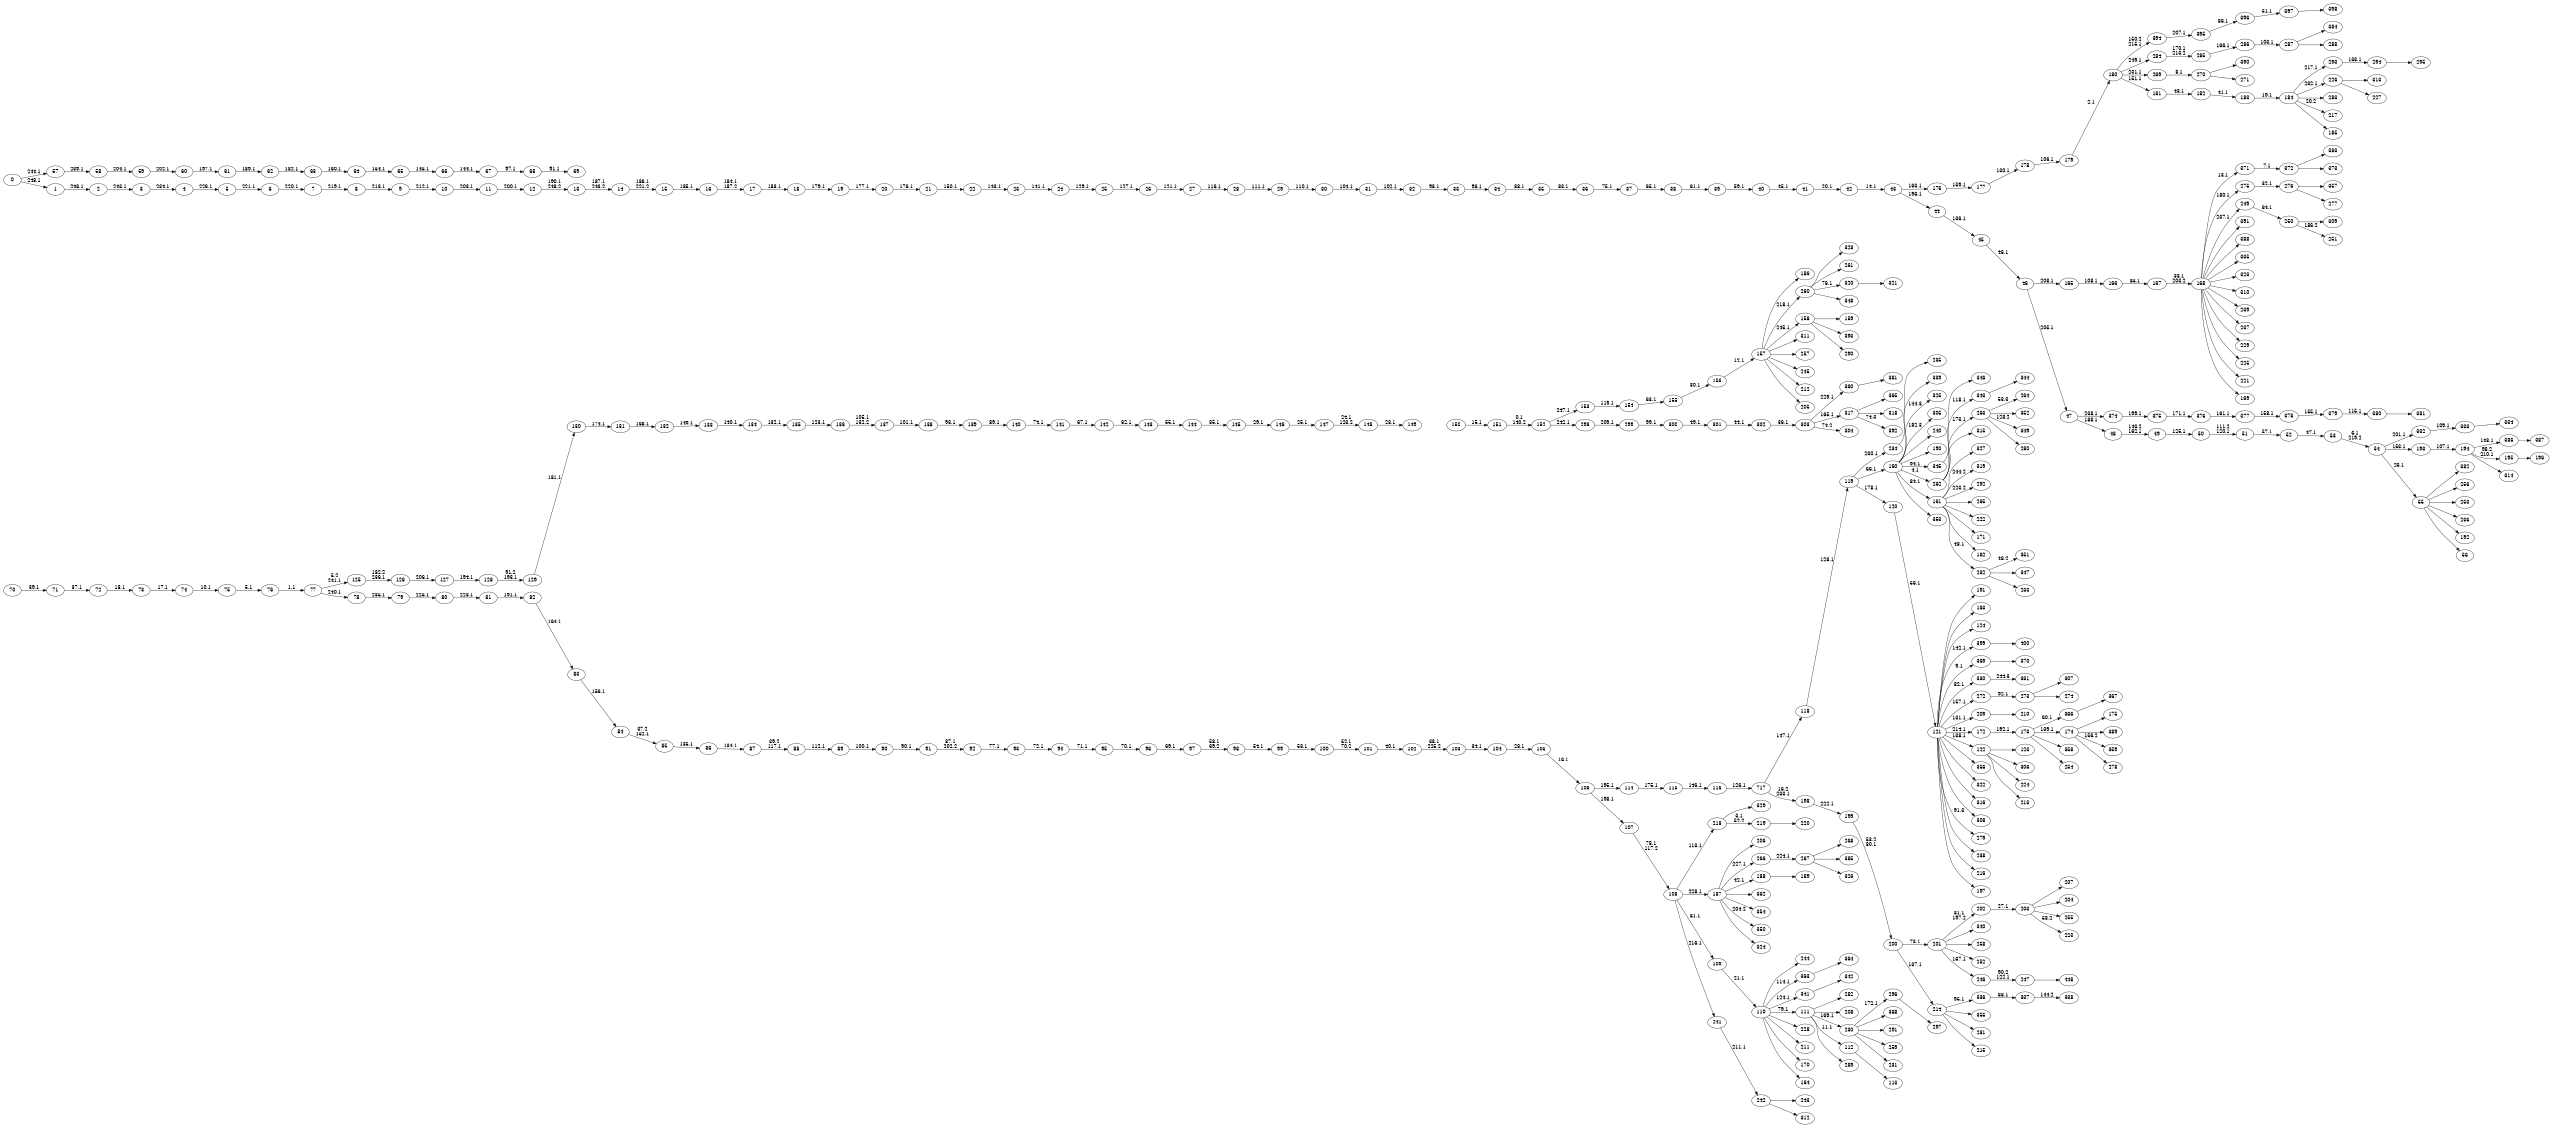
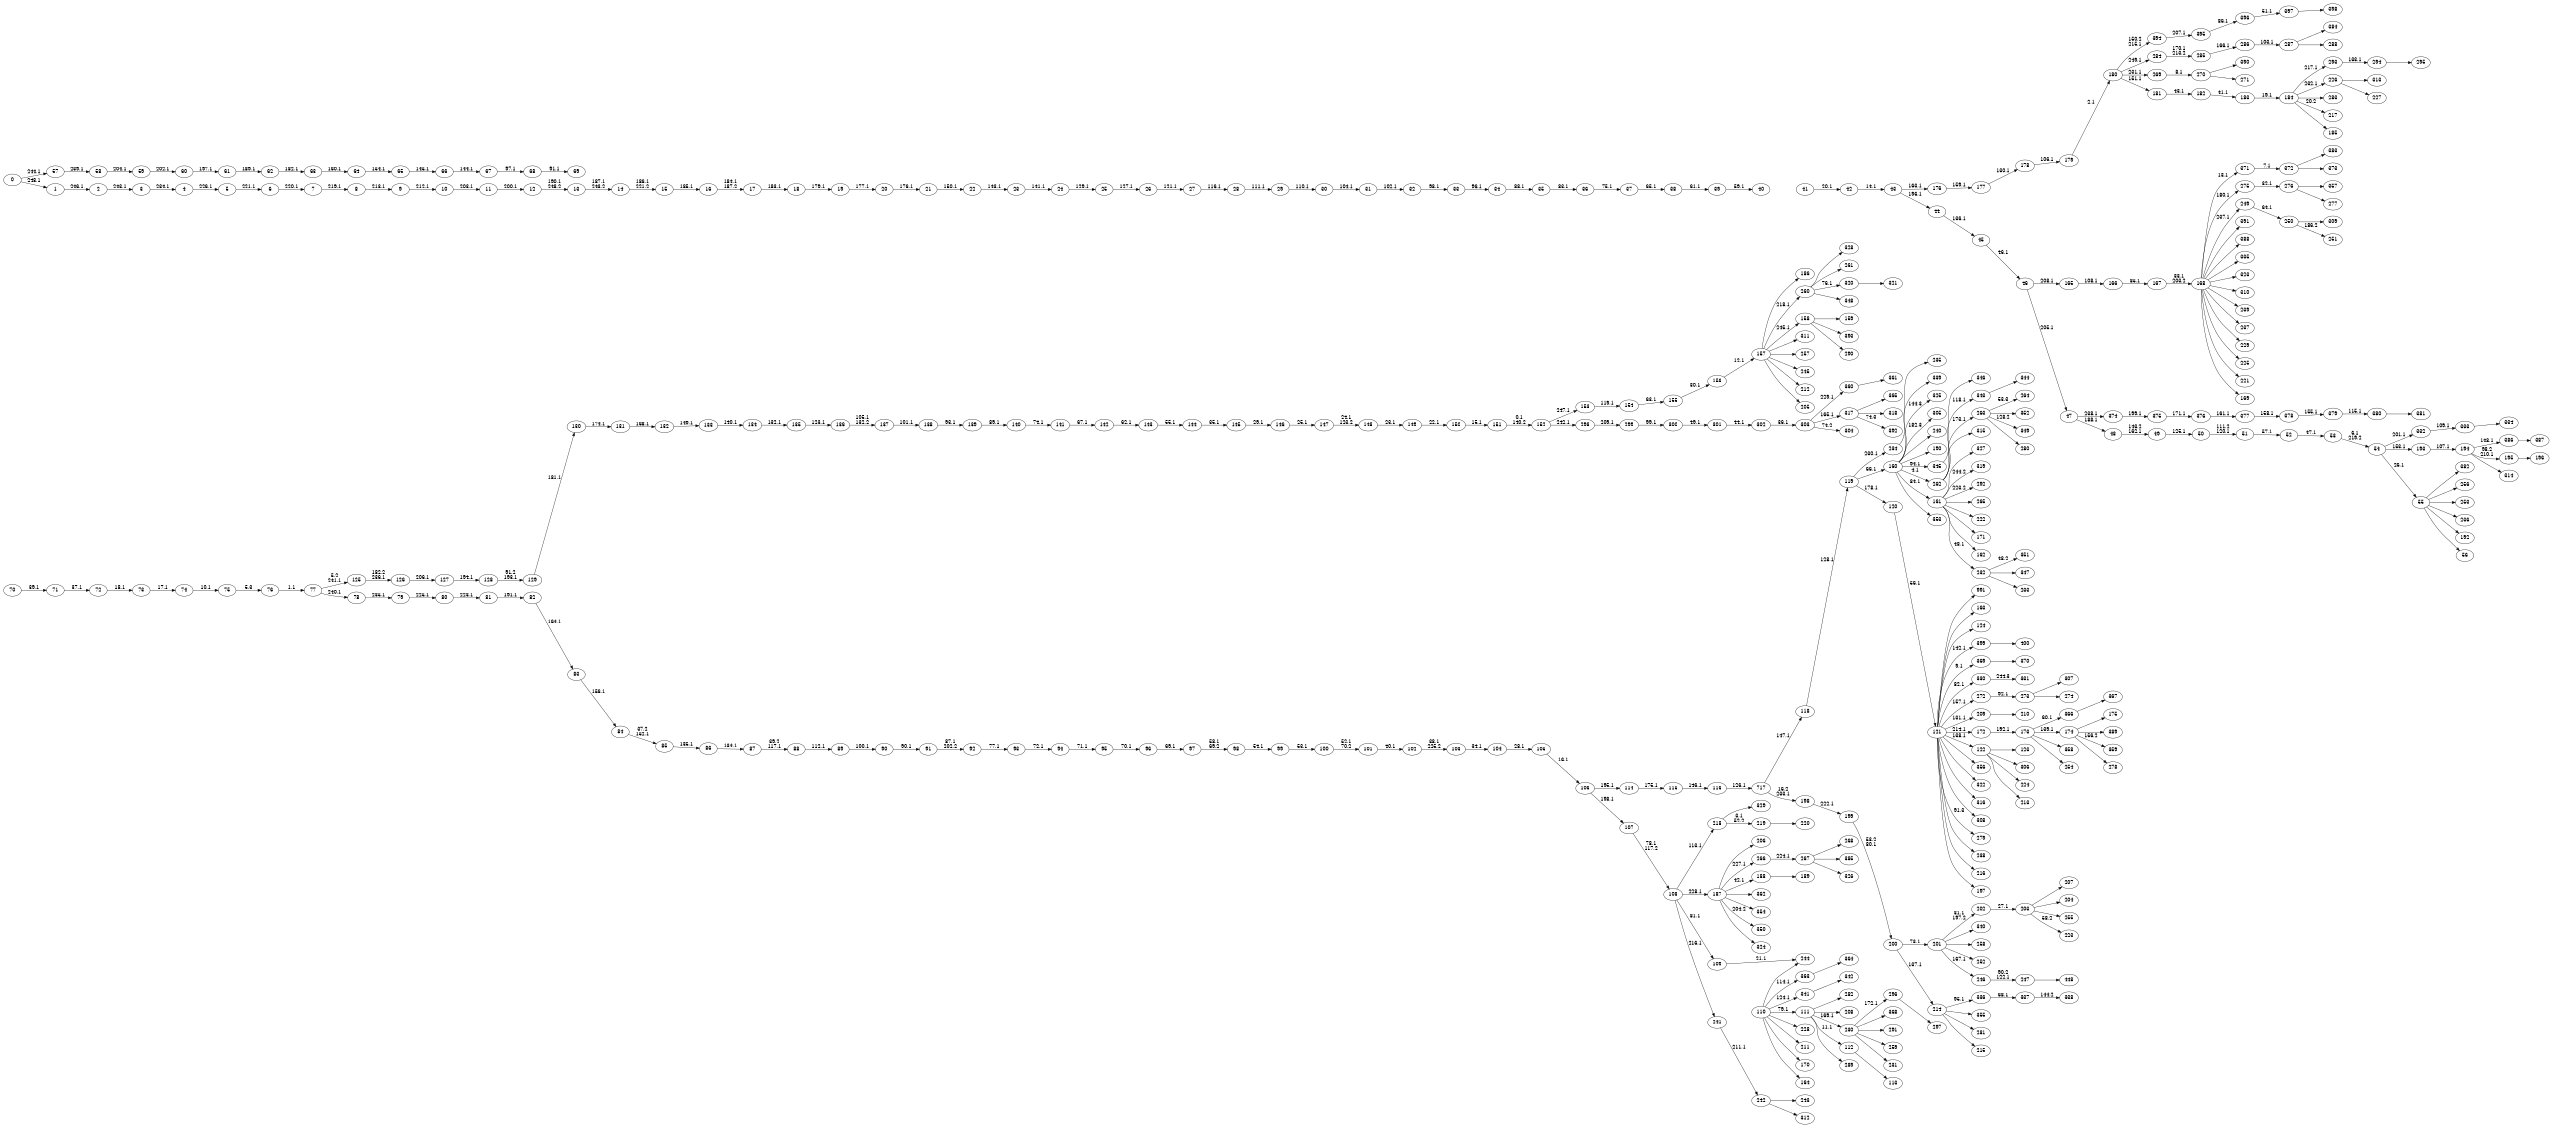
  digraph {
    rankdir=LR
    399
    400
    397
    398
    396
    395
    394
    386
    387
    380
    381
    379
    378
    377
    376
    375
    374
    372
    383
    373
    371
    369
    370
    366
    367
    363
    364
    360
    361
    345
    346
    343
    344
    341
    342
    337
    338
    336
    333
    334
    332
    330
    331
    320
    321
    317
    392
    365
    318
    303
    304
    302
    301
    300
    299
    298
    296
    297
    294
    295
    293
    287
    384
    288
    286
    285
    284
    276
    357
    277
    275
    273
    307
    274
    272
    270
    390
    271
    269
    267
    385
    326
    268
    266
    263
    352
    349
    280
    264
    262
    315
    260
    348
    328
    261
    250
    309
    251
    249
    n100 [label=448]
    247
    246
    242
    312
    243
    241
    234
    235
    232
    351
    347
    233
    230
    368
    291
    259
    231
    226
    313
    227
    219
    220
    218
    329
    214
    355
    281
    215
    209
    210
    203
    255
    223
    207
    204
    202
    201
    340
    258
    252
    200
    199
    198
    195
    196
    194
    314
    193
    188
    189
    187
    362
    354
    350
    324
    206
    184
    283
    217
    185
    183
    182
    181
    180
    179
    178
    177
    176
    174
    389
    359
    278
    175
    173
    358
    254
    172
    168
    391
    388
    335
    323
    310
    239
    237
    229
    225
    221
    169
    167
    166
    165
    161
    327
    319
    292
    265
    222
    171
    162
    160
    353
    339
    325
    305
    240
    190
    158
    393
    290
    159
    157
    311
    257
    245
    212
    205
    186
    156
    155
    154
    153
    152
    151
    150
    149
    148
    147
    146
    145
    144
    143
    142
    141
    140
    139
    138
    137
    136
    135
    134
    133
    132
    131
    130
    129
    128
    127
    126
    125
    122
    306
    224
    213
    123
    121
    356
    322
    316
    308
    279
    238
    216
    197
-   191
+   191 [label=991]
    163
    124
    120
    119
    118
    n271 [label=717]
    116
    115
    114
    112
    113
    111
    289
    282
    208
    110
    244
    228
    211
    170
    164
    109
    108
    107
    106
    105
    104
    103
    102
    101
    100
    99
    98
    97
    96
    95
    94
    93
    92
    91
    90
    89
    88
    87
    86
    85
    84
    83
    82
    81
    80
    79
    78
    77
    76
    75
    74
    73
    72
    71
    70
    68
    69
    67
    66
    65
    64
    63
    62
    61
    60
    59
    58
    57
    55
    382
    256
    253
    236
    192
    56
    54
    53
    52
    51
    50
    49
    48
    47
    46
    45
    44
    43
    42
    41
    40
    39
    38
    37
    36
    35
    34
    33
    32
    31
    30
    29
    28
    27
    26
    25
    24
    23
    22
    21
    20
    19
    18
    17
    16
    15
    14
    13
    12
    11
    10
    9
    8
    7
    6
    5
    4
    3
    2
    1
    0
    399 -> 400
    397 -> 398
    396 -> 397 [label="51,1"]
    395 -> 396 [label="86,1"]
    394 -> 395 [label="207,1"]
    386 -> 387
    380 -> 381
    379 -> 380 [label="115,1"]
    378 -> 379 [label="155,1"]
    377 -> 378 [label="158,1"]
    376 -> 377 [label="161,1"]
    375 -> 376 [label="171,1"]
    374 -> 375 [label="199,1"]
    372 -> 383
    372 -> 373
    371 -> 372 [label="7,1"]
    369 -> 370
    366 -> 367
    363 -> 364
    360 -> 361
    345 -> 346
    343 -> 344
    341 -> 342
    337 -> 338 [label="144,2"]
    336 -> 337 [label="68,1"]
    333 -> 334
    332 -> 333 [label="109,1"]
    330 -> 331 [label="244,3"]
    320 -> 321
    317 -> 392 [label="74,3"]
    317 -> 365
    317 -> 318
    303 -> 360 [label="229,1"]
    303 -> 317 [label="165,1"]
    303 -> 304 [label="74,2"]
    302 -> 303 [label="36,1"]
    301 -> 302 [label="44,1"]
    300 -> 301 [label="49,1"]
    299 -> 300 [label="99,1"]
    298 -> 299 [label="209,1"]
    296 -> 297
    294 -> 295
    293 -> 294 [label="133,1"]
    287 -> 384
    287 -> 288
    286 -> 287 [label="103,1"]
    285 -> 286 [label="166,1"]
    284 -> 285 [label="170,1\n213,2"]
    276 -> 357
    276 -> 277
    275 -> 276 [label="32,1"]
    273 -> 307
    273 -> 274
    272 -> 273 [label="92,1"]
    270 -> 390
    270 -> 271
    269 -> 270 [label="8,1"]
    267 -> 385
    267 -> 326
    267 -> 268
    266 -> 267 [label="224,1"]
    263 -> 352
    263 -> 349 [label="128,2"]
    263 -> 280
    263 -> 264 [label="53,3"]
    262 -> 343 [label="118,1"]
    262 -> 263 [label="173,1"]
    262 -> 315
    260 -> 320 [label="76,1"]
    260 -> 348
    260 -> 328
    260 -> 261
    250 -> 309
    250 -> 251 [label="186,2"]
    249 -> 250 [label="64,1"]
    247 -> n100
    246 -> 247 [label="90,2\n122,1"]
    242 -> 312
    242 -> 243
    241 -> 242 [label="211,1"]
    234 -> 235
    232 -> 351 [label="48,2"]
    232 -> 347
    232 -> 233
    230 -> 296 [label="172,1"]
    230 -> 368
    230 -> 291
    230 -> 259
    230 -> 231
    226 -> 313
    226 -> 227
    219 -> 220
    218 -> 219 [label="3,1\n52,2"]
    218 -> 329
    214 -> 336 [label="95,1"]
    214 -> 355
    214 -> 281
    214 -> 215
    209 -> 210
    203 -> 255
    203 -> 223 [label="58,2"]
    203 -> 207
    203 -> 204
    202 -> 203 [label="27,1"]
    201 -> 246 [label="167,1"]
    201 -> 202 [label="31,1\n197,2"]
    201 -> 340
    201 -> 258
    201 -> 252
    200 -> 214 [label="137,1"]
    200 -> 201 [label="73,1"]
    199 -> 200 [label="53,2\n80,1"]
    198 -> 199 [label="222,1"]
    195 -> 196
    194 -> 386 [label="148,1"]
    194 -> 195 [label="98,2\n210,1"]
    194 -> 314
    193 -> 194 [label="107,1"]
    188 -> 189
    187 -> 266 [label="227,1"]
    187 -> 188 [label="42,1"]
    187 -> 362
    187 -> 354
    187 -> 350 [label="204,2"]
    187 -> 324
    187 -> 206
    184 -> 293 [label="217,1"]
    184 -> 226 [label="232,1"]
    184 -> 283
    184 -> 217 [label="20,2"]
    184 -> 185
    183 -> 184 [label="19,1"]
    182 -> 183 [label="41,1"]
    181 -> 182 [label="43,1"]
    180 -> 394 [label="150,2\n215,1"]
    180 -> 284 [label="249,1"]
    180 -> 269 [label="231,1"]
    180 -> 181 [label="151,1"]
    179 -> 180 [label="2,1"]
    178 -> 179 [label="106,1"]
    177 -> 178 [label="130,1"]
    176 -> 177 [label="159,1"]
    174 -> 389
    174 -> 359 [label="156,2"]
    174 -> 278
    174 -> 175
    173 -> 366 [label="60,1"]
    173 -> 174 [label="139,1"]
    173 -> 358
    173 -> 254
    172 -> 173 [label="192,1"]
    168 -> 371 [label="13,1"]
    168 -> 275 [label="180,1"]
    168 -> 249 [label="237,1"]
    168 -> 391
    168 -> 388
    168 -> 335
    168 -> 323
    168 -> 310
    168 -> 239
    168 -> 237
    168 -> 229
    168 -> 225
    168 -> 221
    168 -> 169
    167 -> 168 [label="33,1\n203,2"]
    166 -> 167 [label="85,1"]
    165 -> 166 [label="108,1"]
    161 -> 232 [label="48,1"]
    161 -> 327
    161 -> 319 [label="244,2"]
    161 -> 292 [label="223,2"]
    161 -> 265
    161 -> 222
    161 -> 171
    161 -> 162
    160 -> 345 [label="94,1"]
    160 -> 262 [label="4,1"]
    160 -> 161 [label="84,1"]
    160 -> 353
    160 -> 339
    160 -> 325 [label="144,3"]
    160 -> 305 [label="182,3"]
    160 -> 240
    160 -> 190
    158 -> 393
    158 -> 290
    158 -> 159
    157 -> 260 [label="218,1"]
    157 -> 158 [label="245,1"]
    157 -> 311
    157 -> 257
    157 -> 245
    157 -> 212
    157 -> 205
    157 -> 186
    156 -> 157 [label="12,1"]
    155 -> 156 [label="30,1"]
    154 -> 155 [label="63,1"]
    153 -> 154 [label="119,1"]
    152 -> 298 [label="242,1"]
    152 -> 153 [label="247,1"]
    151 -> 152 [label="0,1\n140,2"]
    150 -> 151 [label="15,1"]
+   149 -> 150 [label="22,1"]
    148 -> 149 [label="23,1"]
    147 -> 148 [label="24,1\n123,2"]
    146 -> 147 [label="25,1"]
    145 -> 146 [label="29,1"]
    144 -> 145 [label="35,1"]
    143 -> 144 [label="55,1"]
    142 -> 143 [label="62,1"]
    141 -> 142 [label="67,1"]
    140 -> 141 [label="74,1"]
    139 -> 140 [label="89,1"]
    138 -> 139 [label="93,1"]
    137 -> 138 [label="101,1"]
    136 -> 137 [label="105,1\n132,2"]
    135 -> 136 [label="123,1"]
    134 -> 135 [label="132,1"]
    133 -> 134 [label="140,1"]
    132 -> 133 [label="149,1"]
    131 -> 132 [label="168,1"]
    130 -> 131 [label="174,1"]
    129 -> 130 [label="181,1"]
    128 -> 129 [label="91,2\n193,1"]
    127 -> 128 [label="194,1"]
    126 -> 127 [label="206,1"]
    125 -> 126 [label="182,2\n236,1"]
    122 -> 306
    122 -> 224
    122 -> 213
    122 -> 123
    121 -> 399 [label="142,1"]
    121 -> 369 [label="9,1"]
    121 -> 330 [label="82,1"]
    121 -> 272 [label="157,1"]
    121 -> 209 [label="131,1"]
    121 -> 172 [label="214,1"]
    121 -> 122 [label="138,1"]
    121 -> 356
    121 -> 322
    121 -> 316
    121 -> 308
    121 -> 279 [label="91,3"]
    121 -> 238
    121 -> 216
    121 -> 197
    121 -> 191
    121 -> 163
    121 -> 124
    120 -> 121 [label="56,1"]
    119 -> 234 [label="230,1"]
    119 -> 160 [label="66,1"]
    119 -> 120 [label="178,1"]
    118 -> 119 [label="128,1"]
    n271 -> 198 [label="16,2\n233,1"]
    n271 -> 118 [label="147,1"]
    116 -> n271 [label="126,1"]
    115 -> 116 [label="146,1"]
    114 -> 115 [label="175,1"]
    112 -> 113
    111 -> 230 [label="169,1"]
    111 -> 112 [label="11,1"]
    111 -> 289
    111 -> 282
    111 -> 208
    110 -> 363 [label="114,1"]
    110 -> 341 [label="124,1"]
    110 -> 111 [label="79,1"]
    110 -> 244
    110 -> 228
    110 -> 211
    110 -> 170
    110 -> 164
-   109 -> 110 [label="21,1"]
+   109 -> 244 [label="21,1"]
    108 -> 241 [label="216,1"]
    108 -> 218 [label="113,1"]
    108 -> 187 [label="228,1"]
    108 -> 109 [label="81,1"]
    107 -> 108 [label="78,1\n117,2"]
    106 -> 114 [label="195,1"]
    106 -> 107 [label="198,1"]
    105 -> 106 [label="16,1"]
    104 -> 105 [label="28,1"]
    103 -> 104 [label="34,1"]
    102 -> 103 [label="38,1\n225,2"]
    101 -> 102 [label="40,1"]
    100 -> 101 [label="52,1\n70,2"]
    99 -> 100 [label="53,1"]
    98 -> 99 [label="54,1"]
    97 -> 98 [label="58,1\n69,2"]
    96 -> 97 [label="69,1"]
    95 -> 96 [label="70,1"]
    94 -> 95 [label="71,1"]
    93 -> 94 [label="72,1"]
    92 -> 93 [label="77,1"]
    91 -> 92 [label="87,1\n202,2"]
    90 -> 91 [label="90,1"]
    89 -> 90 [label="100,1"]
    88 -> 89 [label="112,1"]
    87 -> 88 [label="39,2\n117,1"]
    86 -> 87 [label="134,1"]
    85 -> 86 [label="135,1"]
    84 -> 85 [label="37,2\n152,1"]
    83 -> 84 [label="156,1"]
    82 -> 83 [label="164,1"]
    81 -> 82 [label="191,1"]
    80 -> 81 [label="223,1"]
    79 -> 80 [label="225,1"]
    78 -> 79 [label="235,1"]
    77 -> 125 [label="5,2\n241,1"]
    77 -> 78 [label="240,1"]
    76 -> 77 [label="1,1"]
-   75 -> 76 [label="5,1"]
+   75 -> 76 [label="5,3"]
    74 -> 75 [label="10,1"]
    73 -> 74 [label="17,1"]
    72 -> 73 [label="18,1"]
    71 -> 72 [label="37,1"]
    70 -> 71 [label="39,1"]
    68 -> 69 [label="91,1"]
    67 -> 68 [label="97,1"]
    66 -> 67 [label="144,1"]
    65 -> 66 [label="145,1"]
    64 -> 65 [label="154,1"]
    63 -> 64 [label="160,1"]
    62 -> 63 [label="182,1"]
    61 -> 62 [label="189,1"]
    60 -> 61 [label="197,1"]
    59 -> 60 [label="202,1"]
    58 -> 59 [label="204,1"]
    57 -> 58 [label="239,1"]
    55 -> 382
    55 -> 256
    55 -> 253
    55 -> 236
    55 -> 192
    55 -> 56
    54 -> 332 [label="201,1"]
    54 -> 193 [label="153,1"]
    54 -> 55 [label="26,1"]
    53 -> 54 [label="6,1\n219,2"]
    52 -> 53 [label="47,1"]
    51 -> 52 [label="57,1"]
    50 -> 51 [label="111,2\n120,1"]
    49 -> 50 [label="125,1"]
    48 -> 49 [label="143,2\n162,1"]
    47 -> 374 [label="238,1"]
    47 -> 48 [label="188,1"]
    46 -> 165 [label="208,1"]
    46 -> 47 [label="205,1"]
    45 -> 46 [label="46,1"]
    44 -> 45 [label="136,1"]
    43 -> 176 [label="163,1"]
    43 -> 44 [label="196,1"]
    42 -> 43 [label="14,1"]
    41 -> 42 [label="20,1"]
-   40 -> 41 [label="45,1"]
    39 -> 40 [label="59,1"]
    38 -> 39 [label="61,1"]
    37 -> 38 [label="65,1"]
    36 -> 37 [label="75,1"]
    35 -> 36 [label="83,1"]
    34 -> 35 [label="88,1"]
    33 -> 34 [label="96,1"]
    32 -> 33 [label="98,1"]
    31 -> 32 [label="102,1"]
    30 -> 31 [label="104,1"]
    29 -> 30 [label="110,1"]
    28 -> 29 [label="111,1"]
    27 -> 28 [label="116,1"]
    26 -> 27 [label="121,1"]
    25 -> 26 [label="127,1"]
    24 -> 25 [label="129,1"]
    23 -> 24 [label="141,1"]
    22 -> 23 [label="143,1"]
    21 -> 22 [label="150,1"]
    20 -> 21 [label="176,1"]
    19 -> 20 [label="177,1"]
    18 -> 19 [label="179,1"]
    17 -> 18 [label="183,1"]
    16 -> 17 [label="184,1\n187,2"]
    15 -> 16 [label="185,1"]
    14 -> 15 [label="186,1\n221,2"]
    13 -> 14 [label="187,1\n243,2"]
    12 -> 13 [label="190,1\n248,2"]
    11 -> 12 [label="200,1"]
    10 -> 11 [label="203,1"]
    9 -> 10 [label="212,1"]
    8 -> 9 [label="213,1"]
    7 -> 8 [label="219,1"]
    6 -> 7 [label="220,1"]
    5 -> 6 [label="221,1"]
    4 -> 5 [label="226,1"]
    3 -> 4 [label="234,1"]
    2 -> 3 [label="243,1"]
    1 -> 2 [label="246,1"]
    0 -> 57 [label="244,1"]
    0 -> 1 [label="248,1"]
  }
